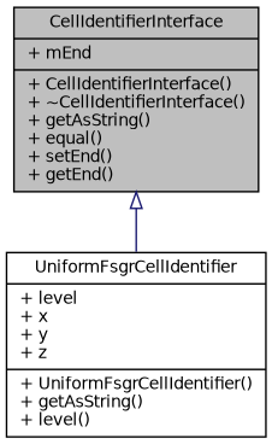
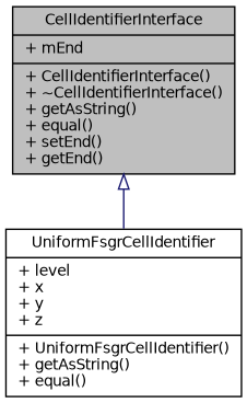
  digraph {
    node [color=black fontname=Helvetica fontsize=10 shape=record style=filled]
    n1 [fillcolor=grey75 fontcolor=black height=0.2 label="{CellIdentifierInterface\n|+ mEnd\l|+ CellIdentifierInterface()\l+ ~CellIdentifierInterface()\l+ getAsString()\l+ equal()\l+ setEnd()\l+ getEnd()\l}" width=0.4]
-   n2 [fillcolor=white height=0.2 label="{UniformFsgrCellIdentifier\n|+ level\l+ x\l+ y\l+ z\l|+ UniformFsgrCellIdentifier()\l+ getAsString()\l+ level()\l}" width=0.4]
+   n2 [fillcolor=white height=0.2 label="{UniformFsgrCellIdentifier\n|+ level\l+ x\l+ y\l+ z\l|+ UniformFsgrCellIdentifier()\l+ getAsString()\l+ equal()\l}" width=0.4]
    n1 -> n2 [arrowtail=empty color=midnightblue dir=back fontname=Helvetica fontsize=10 labelfontname=Helvetica labelfontsize=10 style=solid]
  }
